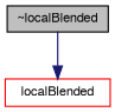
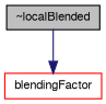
  digraph {
    rankdir=TB
    node [fontname=FreeSans fontsize=10 shape=record]
    n1 [color=black fillcolor=grey75 fontcolor=black height=0.2 label="~localBlended" style=filled width=0.4]
-   n2 [color=red height=0.2 label=localBlended width=0.4]
+   n2 [color=red height=0.2 label=blendingFactor width=0.4]
    n1 -> n2 [color=midnightblue fontname=FreeSans fontsize=10 labelfontname=FreeSans labelfontsize=10 style=solid]
  }
